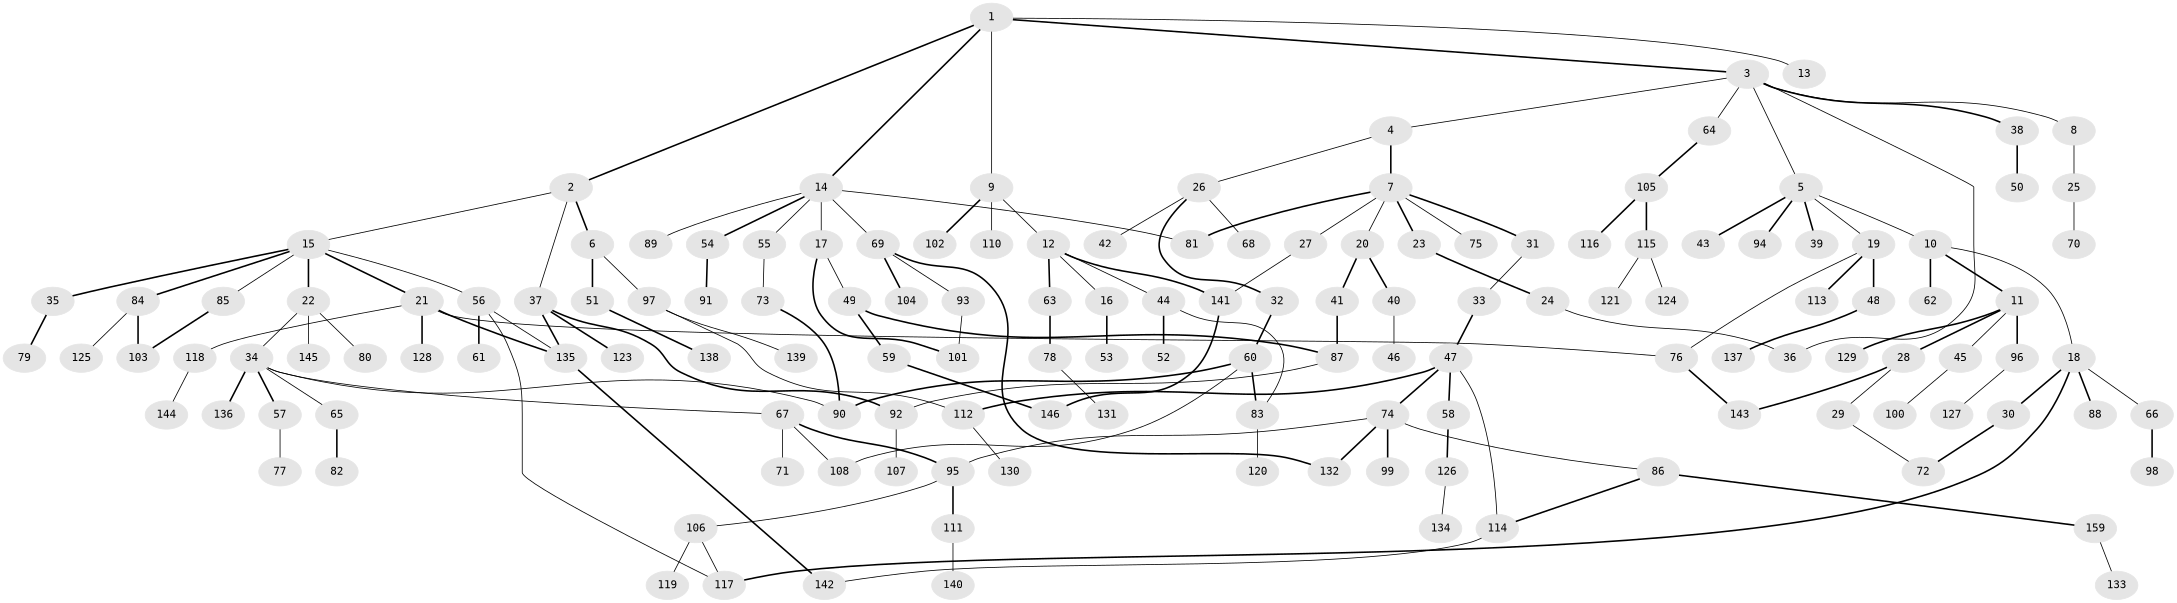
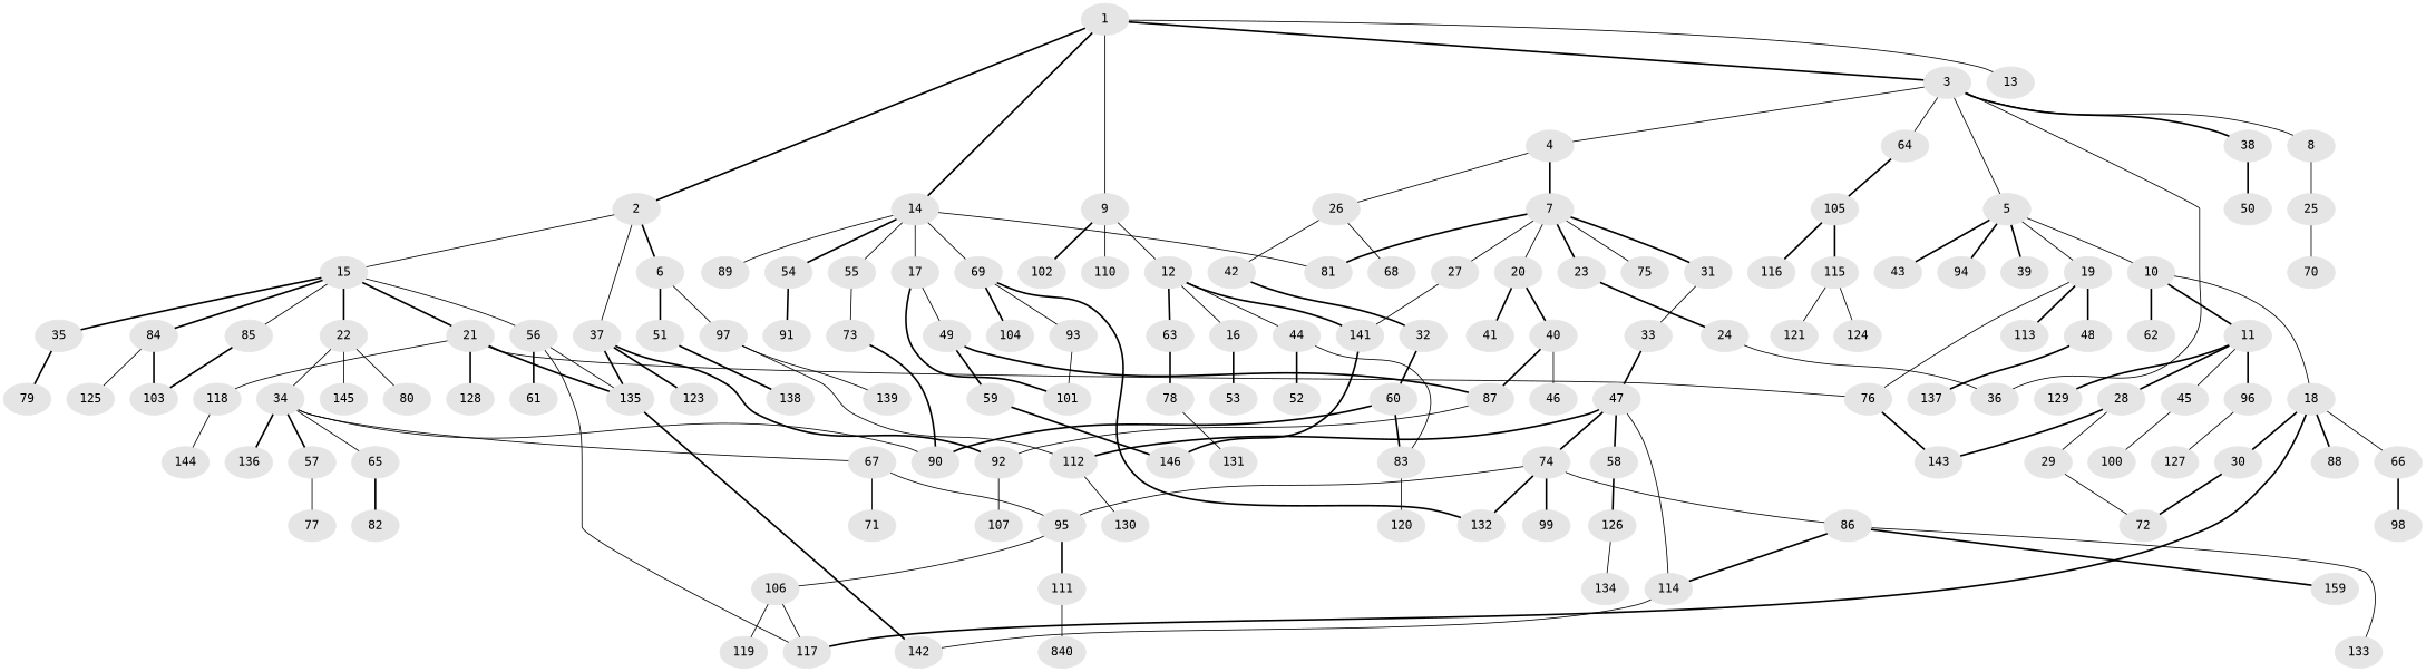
  graph {
    fontname="DejaVu Sans Mono"
    node [color=gray90 fontname="DejaVu Sans Mono" style=filled]
    edge [fontname="DejaVu Sans Mono" style=bold]
    1
    2
    3
    9
    13
    14
    6
    15
    37
    4
    5
    8
    36
    38
    64
    12
    102
    110
    81
    17
    54
    55
    69
    89
    51
    97
    21
    22
    35
    56
    84
    85
    135
    92
    123
    7
    26
    10
    19
    39
    43
    94
    25
    50
    105
    20
    23
    27
    31
    75
    32
    42
    68
    11
    18
    62
    48
    76
    113
    138
    112
    139
    40
    41
    24
    141
    33
    70
    16
    44
    63
    28
    45
    96
    129
    30
    66
    88
    117
    29
    143
    100
    127
    53
    52
    83
    78
    146
    49
    101
    91
    73
    93
    104
    132
    118
    128
    34
    80
    145
    79
    61
    103
    125
    87
    59
    72
    98
    137
    46
    144
    142
    57
    65
    67
    90
    136
    60
    47
-   108
    58
    74
    114
    77
    82
    71
    95
    107
    120
    126
    86
    99
    130
    134
    131
    115
    116
    106
    111
    n140 [label=159]
    133
    119
-   140
+   140 [label=840]
    121
    124
    1 -- 2
    1 -- 3
    1 -- 9 [style=solid]
    1 -- 13 [style=solid]
    1 -- 14
    2 -- 6
    2 -- 15 [style=solid]
    2 -- 37 [style=solid]
    3 -- 4 [style=solid]
    3 -- 5 [style=solid]
    3 -- 8 [style=solid]
    3 -- 36 [style=solid]
    3 -- 38
    3 -- 64 [style=solid]
    9 -- 12 [style=solid]
    9 -- 102
    9 -- 110 [style=solid]
    14 -- 81 [style=solid]
    14 -- 17 [style=solid]
    14 -- 54
    14 -- 55 [style=solid]
    14 -- 69 [style=solid]
    14 -- 89 [style=solid]
    6 -- 51
    6 -- 97 [style=solid]
    15 -- 21
    15 -- 22
    15 -- 35
    15 -- 56 [style=solid]
    15 -- 84
    15 -- 85 [style=solid]
    37 -- 135
    37 -- 92
    37 -- 123
    4 -- 7
    4 -- 26 [style=solid]
    5 -- 10 [style=solid]
    5 -- 19 [style=solid]
    5 -- 39
    5 -- 43
    5 -- 94
    8 -- 25 [style=solid]
    38 -- 50
    64 -- 105
    12 -- 141
    12 -- 16 [style=solid]
    12 -- 44 [style=solid]
    12 -- 63
    17 -- 49 [style=solid]
    17 -- 101
    54 -- 91
    55 -- 73 [style=solid]
    69 -- 93 [style=solid]
    69 -- 104
    69 -- 132
    51 -- 138
    97 -- 112 [style=solid]
    97 -- 139 [style=solid]
    21 -- 135
    21 -- 76 [style=solid]
    21 -- 118 [style=solid]
    21 -- 128
    22 -- 34 [style=solid]
    22 -- 80 [style=solid]
    22 -- 145 [style=solid]
    35 -- 79
    56 -- 135 [style=solid]
    56 -- 117 [style=solid]
    56 -- 61
    84 -- 103
    84 -- 125 [style=solid]
    85 -- 103
    135 -- 142
    92 -- 107 [style=solid]
    7 -- 81
    7 -- 20 [style=solid]
    7 -- 23
    7 -- 27 [style=solid]
    7 -- 31
    7 -- 75 [style=solid]
-   26 -- 32
+   42 -- 32
    26 -- 42 [style=solid]
    26 -- 68 [style=solid]
    10 -- 11
    10 -- 18 [style=solid]
    10 -- 62
    19 -- 48
    19 -- 76 [style=solid]
    19 -- 113
    25 -- 70 [style=solid]
    105 -- 115
    105 -- 116
    20 -- 40
    20 -- 41
    23 -- 24
    27 -- 141 [style=solid]
    31 -- 33 [style=solid]
    32 -- 60
    11 -- 28
    11 -- 45 [style=solid]
    11 -- 96
    11 -- 129
    18 -- 30
    18 -- 66 [style=solid]
    18 -- 88
    18 -- 117
    48 -- 137
    76 -- 143
    112 -- 130 [style=solid]
    40 -- 46 [style=solid]
-   41 -- 87
+   40 -- 87
    24 -- 36 [style=solid]
    141 -- 146
    33 -- 47
    16 -- 53
    44 -- 52
    44 -- 83 [style=solid]
    63 -- 78
    28 -- 29 [style=solid]
    28 -- 143
    45 -- 100 [style=solid]
    96 -- 127 [style=solid]
    30 -- 72
    66 -- 98
    29 -- 72 [style=solid]
    83 -- 120 [style=solid]
    78 -- 131 [style=solid]
    49 -- 87
    49 -- 59
    73 -- 90
    93 -- 101 [style=solid]
    118 -- 144 [style=solid]
    34 -- 57
    34 -- 65 [style=solid]
    34 -- 67 [style=solid]
    34 -- 90 [style=solid]
    34 -- 136
    87 -- 92 [style=solid]
    59 -- 146
    57 -- 77 [style=solid]
    65 -- 82
-   67 -- 108 [style=solid]
    67 -- 71 [style=solid]
-   67 -- 95
+   67 -- 95 [style=solid]
    60 -- 83
    60 -- 90
-   60 -- 108 [style=solid]
    47 -- 112
    47 -- 58
    47 -- 74
    47 -- 114 [style=solid]
    58 -- 126
    74 -- 132
    74 -- 95 [style=solid]
    74 -- 86 [style=solid]
    74 -- 99
    114 -- 142 [style=solid]
    95 -- 106 [style=solid]
    95 -- 111
    126 -- 134 [style=solid]
    86 -- 114
    86 -- n140
    115 -- 121 [style=solid]
    115 -- 124 [style=solid]
    106 -- 117 [style=solid]
    106 -- 119 [style=solid]
    111 -- 140 [style=solid]
-   n140 -- 133 [style=solid]
+   86 -- 133 [style=solid]
  }
